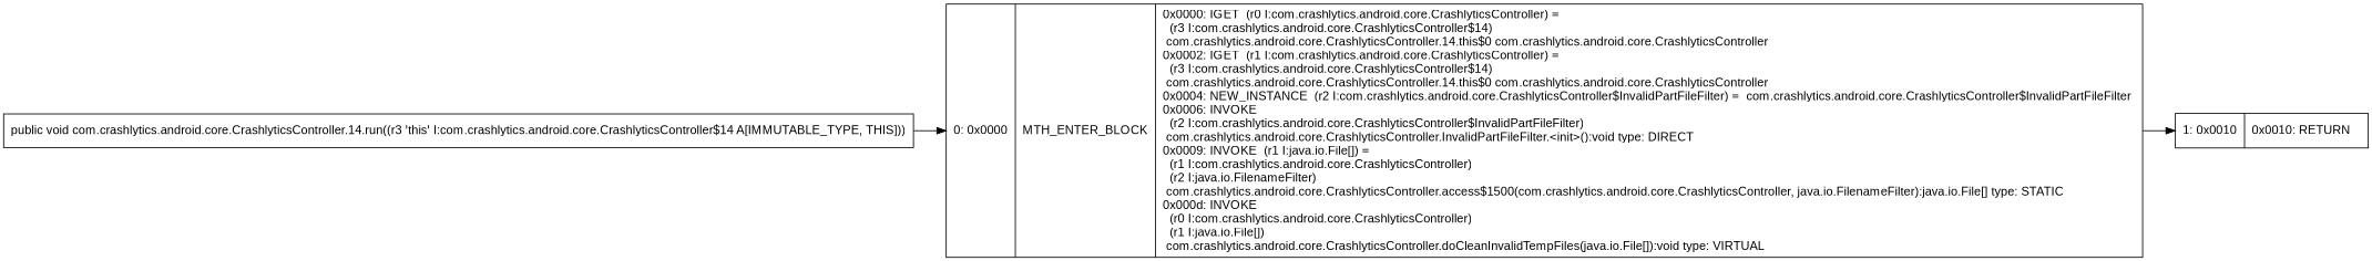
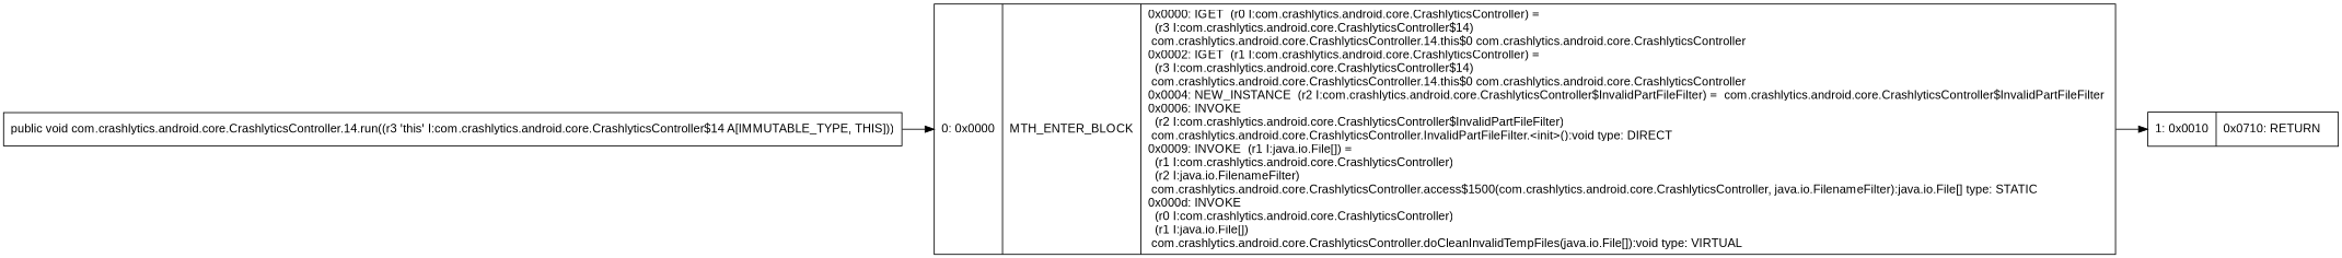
  digraph {
    rankdir=LR
    fontname="Liberation Sans"
    node [shape=record fontname="Liberation Sans"]
    edge [fontname="Liberation Sans"]
    n1 [label="{0\:\ 0x0000|MTH_ENTER_BLOCK\l|0x0000: IGET  (r0 I:com.crashlytics.android.core.CrashlyticsController) = \l  (r3 I:com.crashlytics.android.core.CrashlyticsController$14)\l com.crashlytics.android.core.CrashlyticsController.14.this$0 com.crashlytics.android.core.CrashlyticsController \l0x0002: IGET  (r1 I:com.crashlytics.android.core.CrashlyticsController) = \l  (r3 I:com.crashlytics.android.core.CrashlyticsController$14)\l com.crashlytics.android.core.CrashlyticsController.14.this$0 com.crashlytics.android.core.CrashlyticsController \l0x0004: NEW_INSTANCE  (r2 I:com.crashlytics.android.core.CrashlyticsController$InvalidPartFileFilter) =  com.crashlytics.android.core.CrashlyticsController$InvalidPartFileFilter \l0x0006: INVOKE  \l  (r2 I:com.crashlytics.android.core.CrashlyticsController$InvalidPartFileFilter)\l com.crashlytics.android.core.CrashlyticsController.InvalidPartFileFilter.\<init\>():void type: DIRECT \l0x0009: INVOKE  (r1 I:java.io.File[]) = \l  (r1 I:com.crashlytics.android.core.CrashlyticsController)\l  (r2 I:java.io.FilenameFilter)\l com.crashlytics.android.core.CrashlyticsController.access$1500(com.crashlytics.android.core.CrashlyticsController, java.io.FilenameFilter):java.io.File[] type: STATIC \l0x000d: INVOKE  \l  (r0 I:com.crashlytics.android.core.CrashlyticsController)\l  (r1 I:java.io.File[])\l com.crashlytics.android.core.CrashlyticsController.doCleanInvalidTempFiles(java.io.File[]):void type: VIRTUAL \l}"]
-   n2 [label="{1\:\ 0x0010|0x0010: RETURN   \l}"]
+   n2 [label="{1\:\ 0x0010|0x0710: RETURN   \l}"]
    n3 [label="{public void com.crashlytics.android.core.CrashlyticsController.14.run((r3 'this' I:com.crashlytics.android.core.CrashlyticsController$14 A[IMMUTABLE_TYPE, THIS])) }"]
    n1 -> n2
    n3 -> n1
  }
